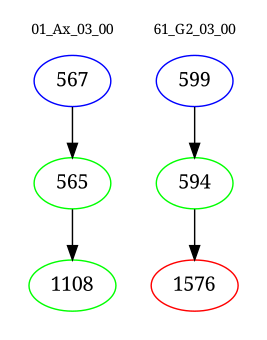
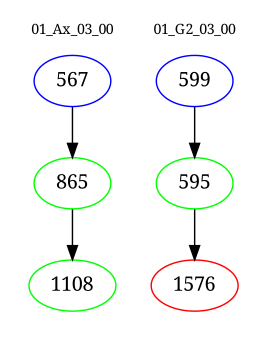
  digraph {
    fontname="Noto Serif"
    node [color=green fontname="Noto Serif"]
    edge [color=black fontname="Noto Serif"]
    n1 [color=blue label=567]
-   n2 [label=565]
+   n2 [label=865]
    n3 [label=1108]
    n4 [color=blue label=599]
-   n5 [label=594]
+   n5 [label=595]
    n6 [color=red label=1576]
    subgraph cluster_1 {
      color=white
      fontsize=10
      label="01_Ax_03_00"
      n1
      n2
      n3
    }
    subgraph cluster_2 {
      color=white
      fontsize=10
-     label="61_G2_03_00"
+     label="01_G2_03_00"
      n4
      n5
      n6
    }
    n1 -> n2
    n2 -> n3
    n4 -> n5
    n5 -> n6
  }
